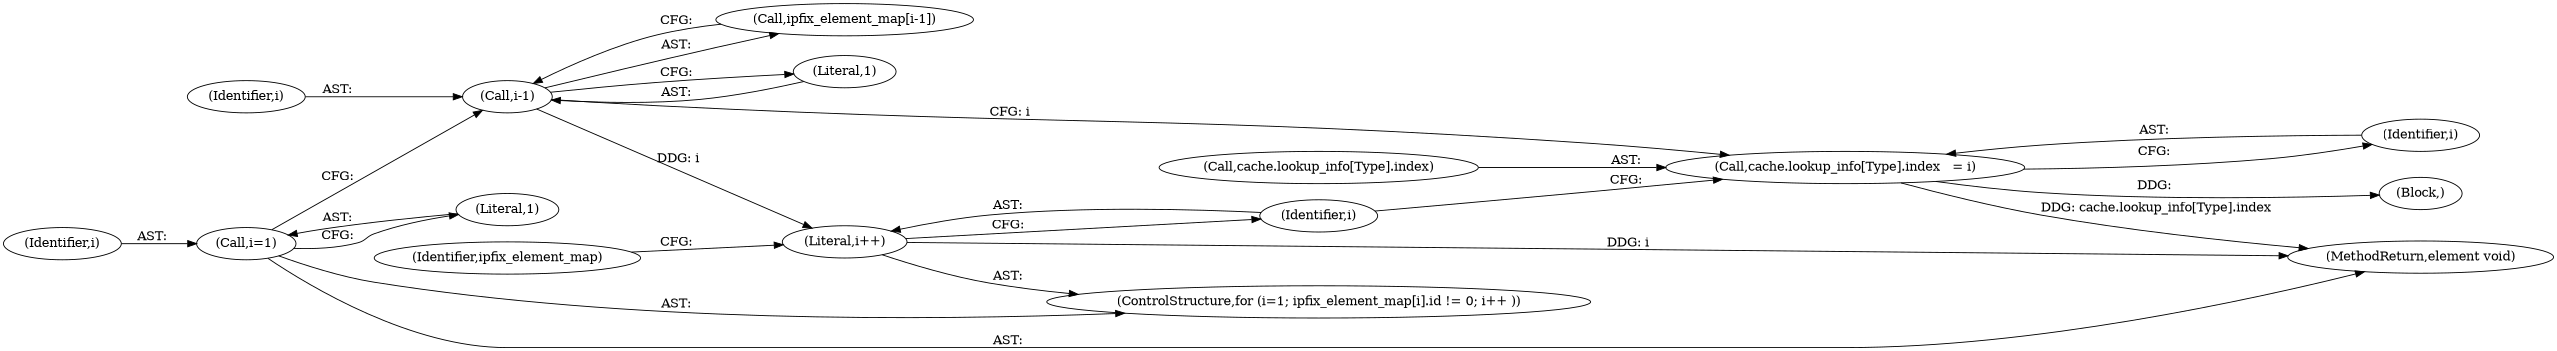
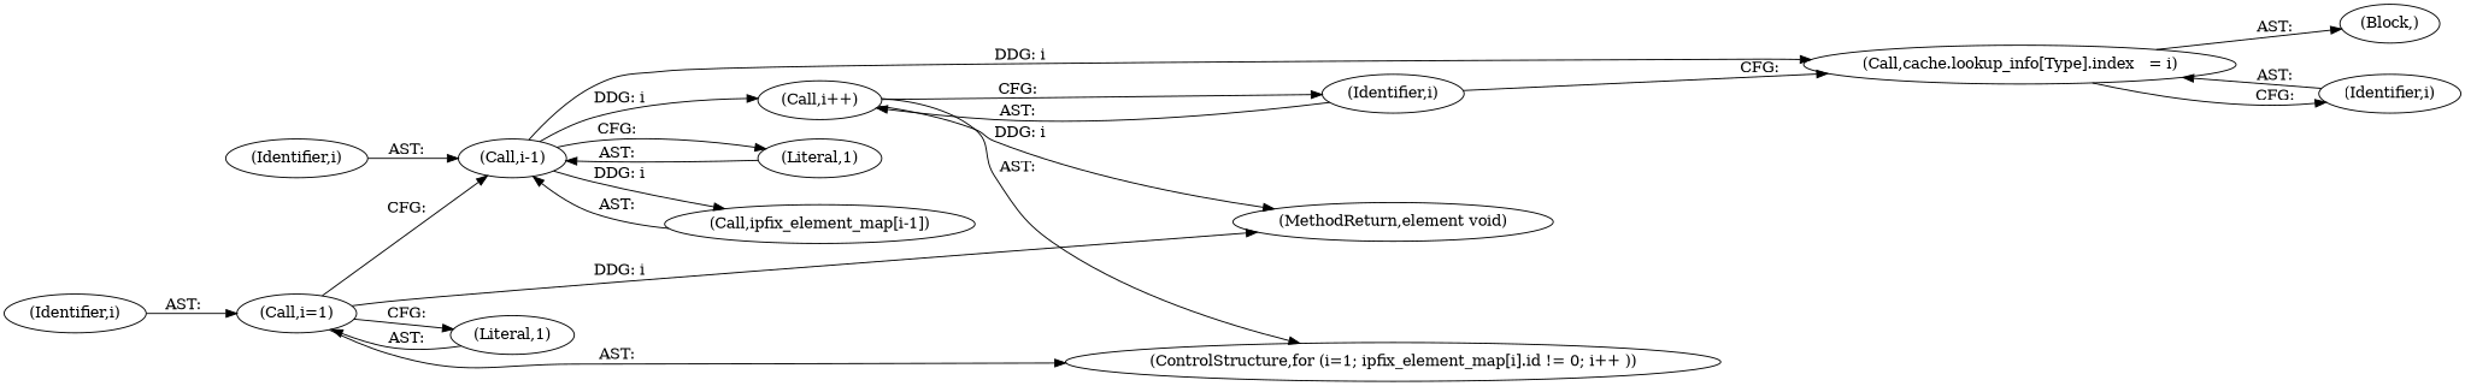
  digraph {
    rankdir=LR
    n1 [label="(Call,cache.lookup_info[Type].index   = i)"]
    n2 [label="(Block,)"]
    n3 [label="(Identifier,i)"]
    n4 [label="(MethodReturn,element void)"]
    n5 [label="(Call,i-1)"]
-   n6 [label="(Literal,i++)"]
+   n6 [label="(Call,i++)"]
    n7 [label="(Literal,1)"]
    n8 [label="(Call,ipfix_element_map[i-1])"]
    n9 [label="(Identifier,i)"]
    n10 [label="(ControlStructure,for (i=1; ipfix_element_map[i].id != 0; i++ ))"]
    n11 [label="(Call,i=1)"]
    n12 [label="(Literal,1)"]
-   n13 [label="(Identifier,ipfix_element_map)"]
    n14 [label="(Identifier,i)"]
-   n15 [label="(Call,cache.lookup_info[Type].index)"]
    n16 [label="(Identifier,i)"]
-   n1 -> n2 [label="DDG: "]
+   n1 -> n2 [label="AST: "]
    n1 -> n3 [label="CFG: "]
-   n1 -> n4 [label="DDG: cache.lookup_info[Type].index"]
    n3 -> n1 [label="AST: "]
-   n5 -> n1 [label="CFG: i"]
+   n5 -> n1 [label="DDG: i"]
    n5 -> n6 [label="DDG: i"]
    n5 -> n7 [label="CFG: "]
-   n5 -> n8 [label="AST: "]
+   n5 -> n8 [label="DDG: i"]
    n6 -> n4 [label="DDG: i"]
    n6 -> n9 [label="CFG: "]
    n6 -> n10 [label="AST: "]
    n7 -> n5 [label="AST: "]
-   n8 -> n5 [label="CFG: "]
+   n8 -> n5 [label="AST: "]
    n9 -> n1 [label="CFG: "]
    n9 -> n6 [label="AST: "]
-   n11 -> n4 [label="AST: "]
+   n11 -> n4 [label="DDG: i"]
    n11 -> n5 [label="CFG: "]
    n11 -> n10 [label="AST: "]
    n11 -> n12 [label="CFG: "]
    n12 -> n11 [label="AST: "]
-   n13 -> n6 [label="CFG: "]
    n14 -> n11 [label="AST: "]
-   n15 -> n1 [label="AST: "]
    n16 -> n5 [label="AST: "]
  }
